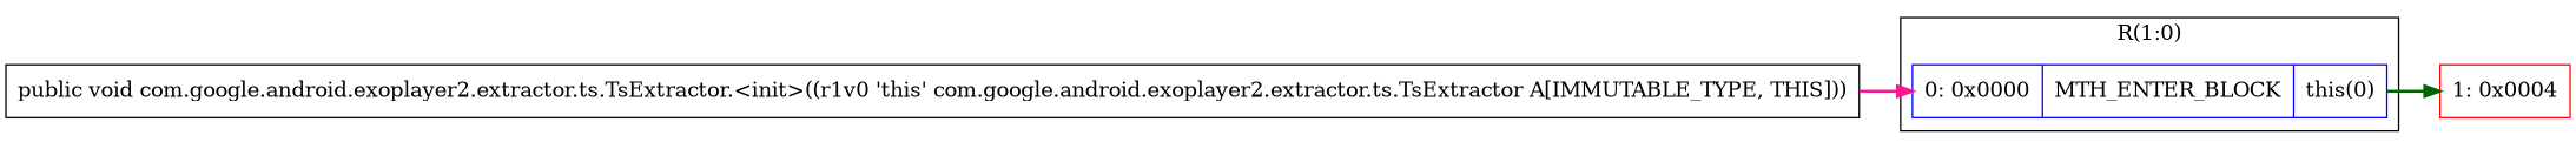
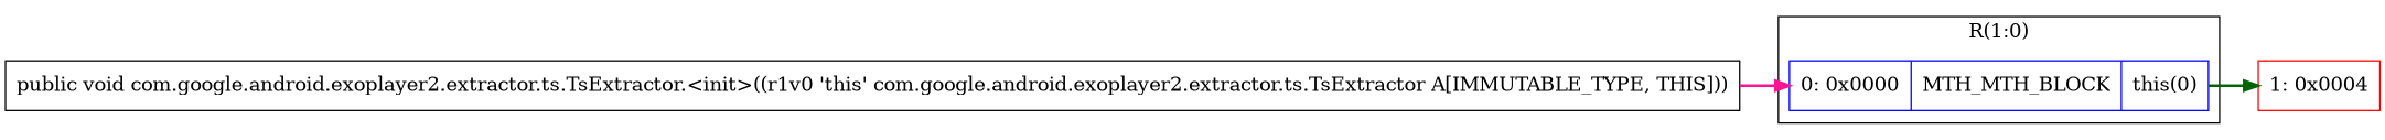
  digraph {
    rankdir=LR
    node [shape=record]
    edge [style=bold]
-   n1 [color=blue label="{0\:\ 0x0000|MTH_ENTER_BLOCK\l|this(0)\l}"]
+   n1 [color=blue label="{0\:\ 0x0000|MTH_MTH_BLOCK\l|this(0)\l}"]
    n2 [color=red label="{1\:\ 0x0004}"]
    n3 [label="{public void com.google.android.exoplayer2.extractor.ts.TsExtractor.\<init\>((r1v0 'this' com.google.android.exoplayer2.extractor.ts.TsExtractor A[IMMUTABLE_TYPE, THIS])) }"]
    subgraph cluster_1 {
      label="R(1:0)"
      n1
    }
    n1 -> n2 [color=darkgreen]
    n3 -> n1 [color=deeppink]
  }
